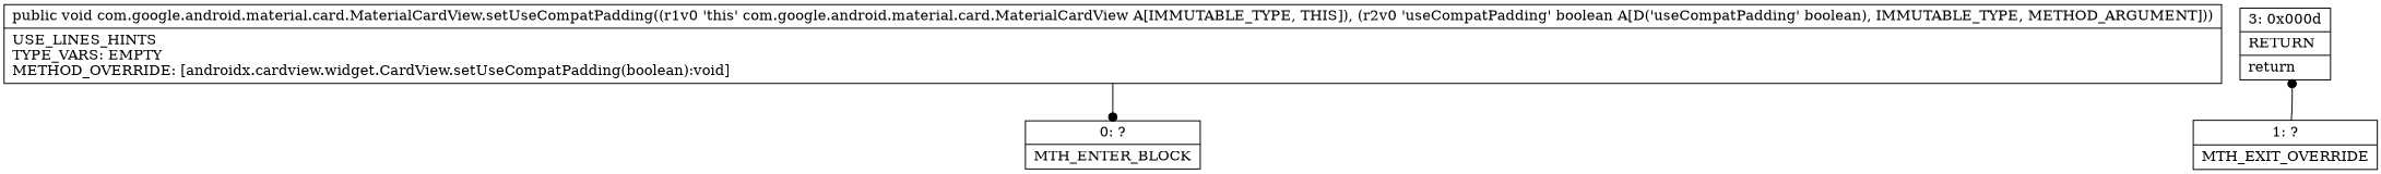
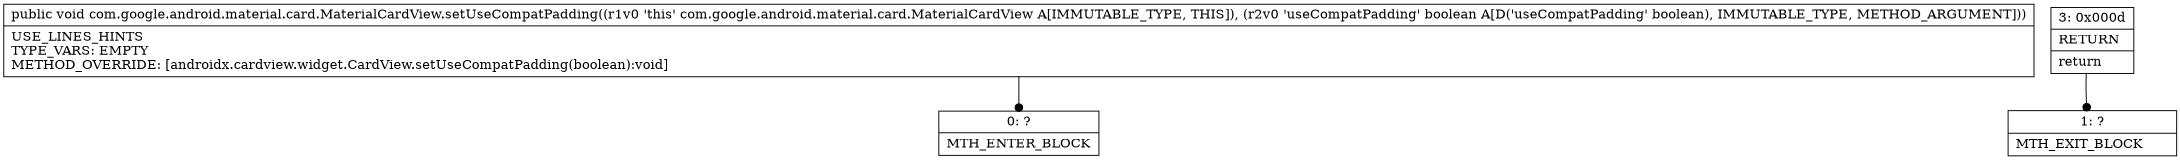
  digraph {
    node [shape=record]
    edge [arrowhead=dot]
    n1 [label="{0\:\ ?|MTH_ENTER_BLOCK\l}"]
    n2 [label="{3\:\ 0x000d|RETURN\l|return\l}"]
-   n3 [label="{1\:\ ?|MTH_EXIT_OVERRIDE\l}"]
+   n3 [label="{1\:\ ?|MTH_EXIT_BLOCK\l}"]
    n4 [label="{public void com.google.android.material.card.MaterialCardView.setUseCompatPadding((r1v0 'this' com.google.android.material.card.MaterialCardView A[IMMUTABLE_TYPE, THIS]), (r2v0 'useCompatPadding' boolean A[D('useCompatPadding' boolean), IMMUTABLE_TYPE, METHOD_ARGUMENT]))  | USE_LINES_HINTS\lTYPE_VARS: EMPTY\lMETHOD_OVERRIDE: [androidx.cardview.widget.CardView.setUseCompatPadding(boolean):void]\l}"]
-   n3 -> n2
+   n2 -> n3
    n4 -> n1
  }
